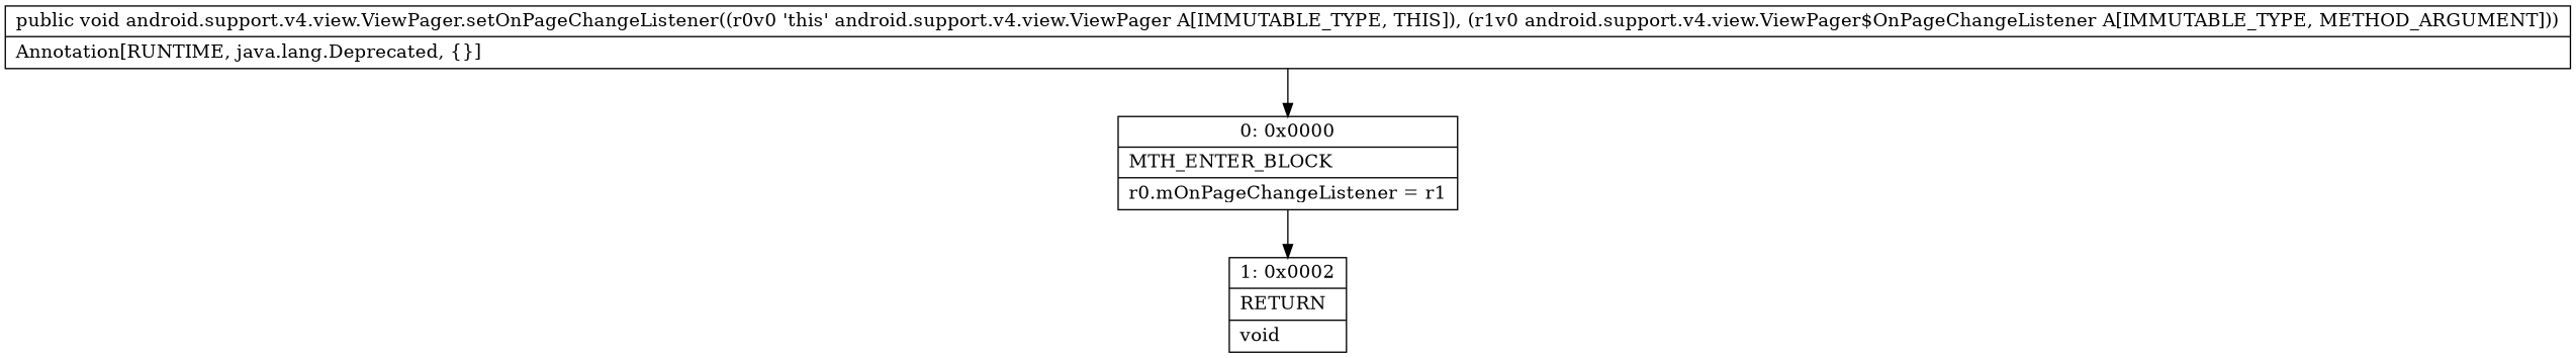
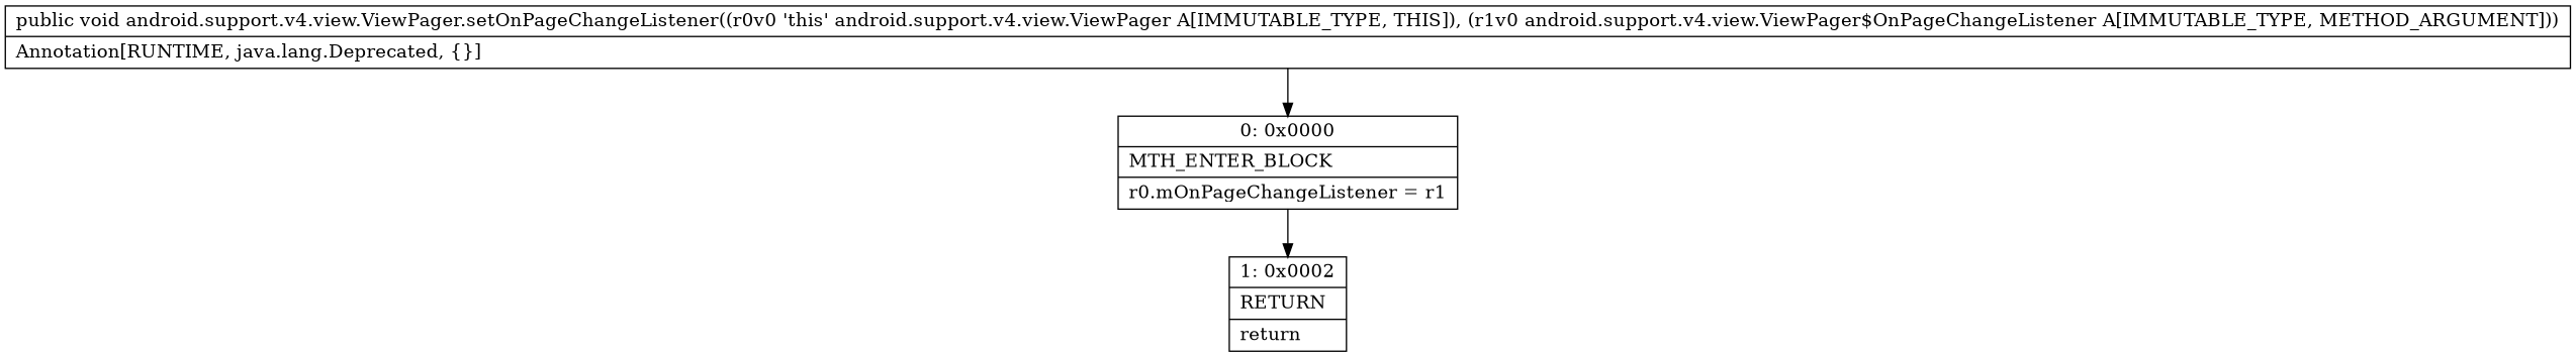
  digraph {
    node [shape=record]
    n1 [label="{0\:\ 0x0000|MTH_ENTER_BLOCK\l|r0.mOnPageChangeListener = r1\l}"]
-   n2 [label="{1\:\ 0x0002|RETURN\l|void\l}"]
+   n2 [label="{1\:\ 0x0002|RETURN\l|return\l}"]
    n3 [label="{public void android.support.v4.view.ViewPager.setOnPageChangeListener((r0v0 'this' android.support.v4.view.ViewPager A[IMMUTABLE_TYPE, THIS]), (r1v0 android.support.v4.view.ViewPager$OnPageChangeListener A[IMMUTABLE_TYPE, METHOD_ARGUMENT]))  | Annotation[RUNTIME, java.lang.Deprecated, \{\}]\l}"]
    n1 -> n2
    n3 -> n1
  }
